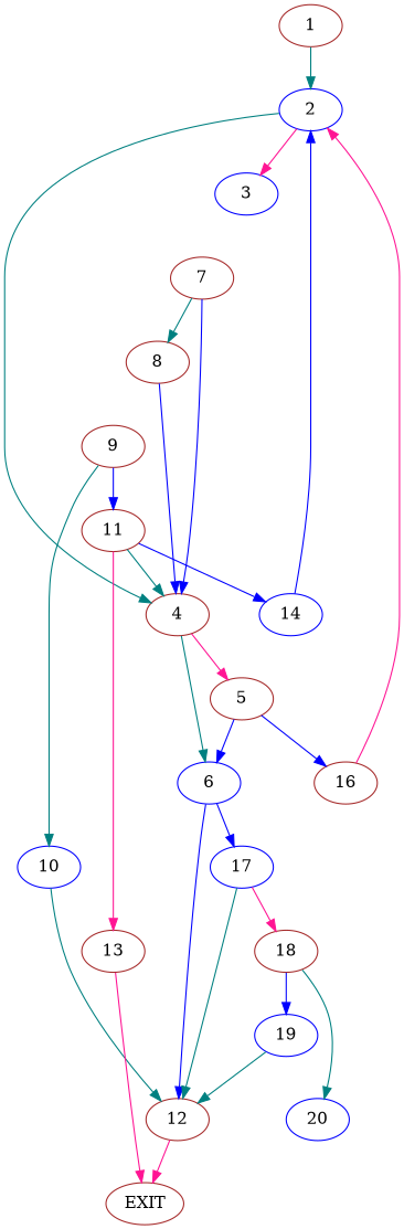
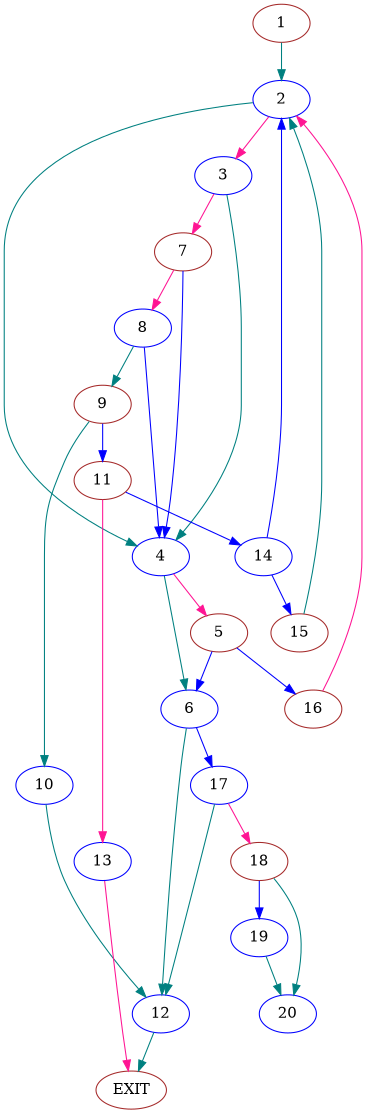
  digraph {
    node [color=brown]
    edge [color=teal]
    2 [color=blue]
    1
    n3 [label=EXIT]
    3 [color=blue]
-   4
+   4 [color=blue]
    7
    5
    6 [color=blue]
-   8
+   8 [color=blue]
    16
-   12
+   12 [color=blue]
    17 [color=blue]
    18
    9
    10 [color=blue]
    11
-   13
+   13 [color=blue]
    14 [color=blue]
+   15
    19 [color=blue]
    20 [color=blue]
    2 -> 3 [color=deeppink]
    2 -> 4
    1 -> 2
-   11 -> 4
+   3 -> 4
+   3 -> 7 [color=deeppink]
    4 -> 5 [color=deeppink]
    4 -> 6
    7 -> 4 [color=blue]
-   7 -> 8
+   7 -> 8 [color=deeppink]
    5 -> 6 [color=blue]
    5 -> 16 [color=blue]
-   6 -> 12 [color=blue]
+   6 -> 12
    6 -> 17 [color=blue]
    8 -> 4 [color=blue]
+   8 -> 9
    16 -> 2 [color=deeppink]
-   12 -> n3 [color=deeppink]
+   12 -> n3
    17 -> 12
    17 -> 18 [color=deeppink]
    18 -> 19 [color=blue]
    18 -> 20
    9 -> 10
    9 -> 11 [color=blue]
    10 -> 12
    11 -> 13 [color=deeppink]
    11 -> 14 [color=blue]
    13 -> n3 [color=deeppink]
    14 -> 2 [color=blue]
-   19 -> 12
+   14 -> 15 [color=blue]
+   15 -> 2
+   19 -> 20
  }
